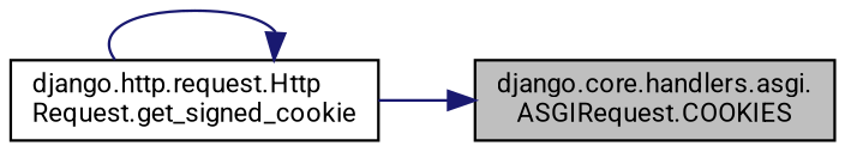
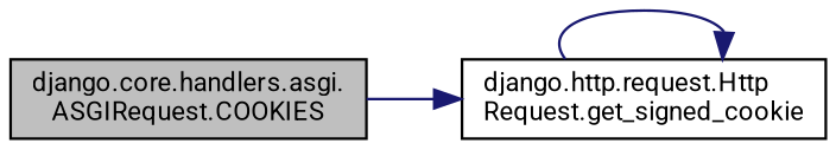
  digraph {
    rankdir=RL
    fontname=Roboto
    node [color=black fontname=Roboto fontsize=10 shape=record style=filled]
    edge [color=midnightblue dir=back fontname=Roboto fontsize=10 labelfontname=Helvetica labelfontsize=10 style=solid]
    n1 [fillcolor=grey75 fontcolor=black height=0.2 label="django.core.handlers.asgi.\lASGIRequest.COOKIES" width=0.4]
    n2 [fillcolor=white height=0.2 label="django.http.request.Http\lRequest.get_signed_cookie" width=0.4]
-   n1 -> n2
+   n2 -> n1
    n2 -> n2
  }
